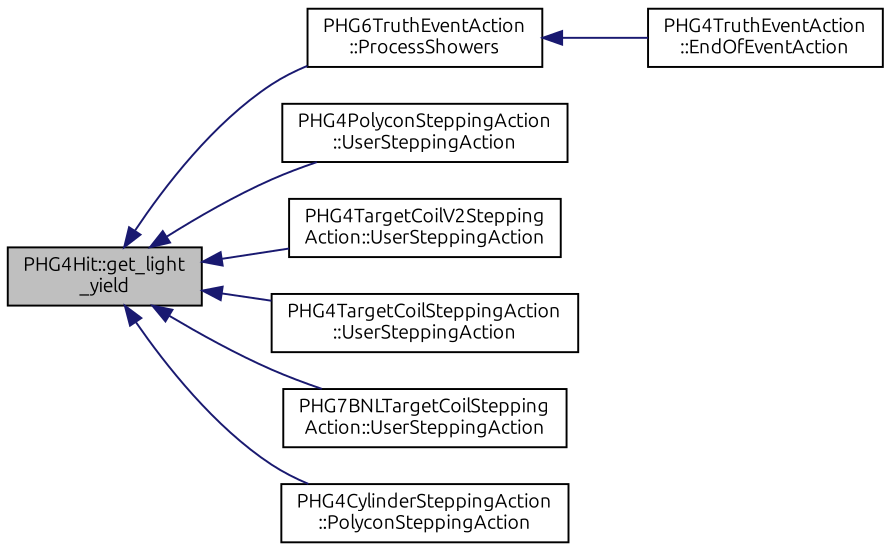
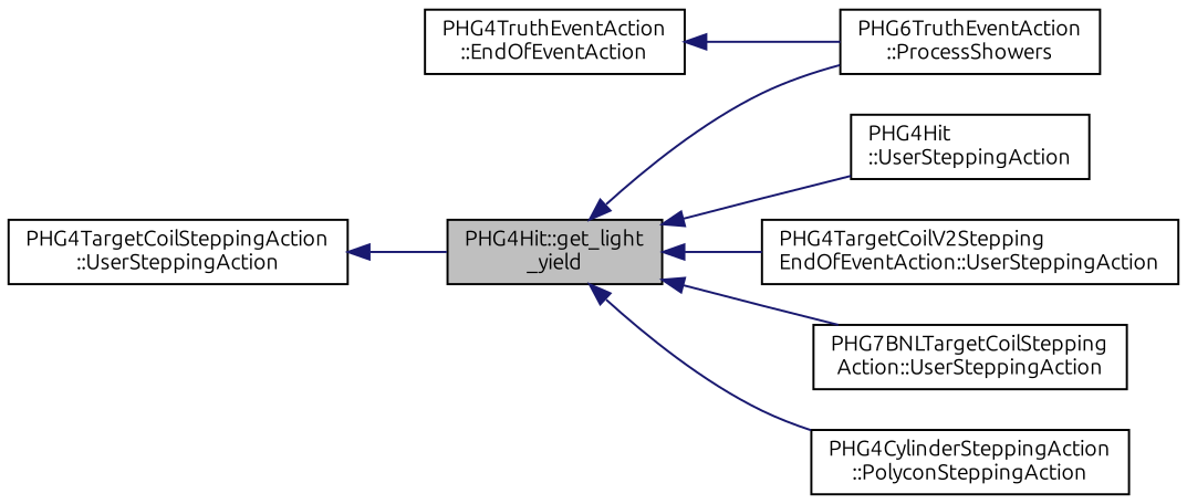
  digraph {
    fontname=Ubuntu
    rankdir=LR
    node [color=black fontname=Ubuntu fontsize=10 shape=record]
    edge [color=midnightblue dir=back fontname=Ubuntu fontsize=10 labelfontname=FreeSans labelfontsize=10 style=solid]
    n1 [fillcolor=grey75 fontcolor=black height=0.2 label="PHG4Hit::get_light\l_yield" style=filled width=0.4]
    n2 [height=0.2 label="PHG6TruthEventAction\l::ProcessShowers" width=0.4]
-   n3 [height=0.2 label="PHG4PolyconSteppingAction\l::UserSteppingAction" width=0.4]
-   n4 [height=0.2 label="PHG4TargetCoilV2Stepping\lAction::UserSteppingAction" width=0.4]
+   n3 [height=0.2 label="PHG4Hit\l::UserSteppingAction" width=0.4]
+   n4 [height=0.2 label="PHG4TargetCoilV2Stepping\lEndOfEventAction::UserSteppingAction" width=0.4]
    n5 [height=0.2 label="PHG4TargetCoilSteppingAction\l::UserSteppingAction" width=0.4]
    n6 [height=0.2 label="PHG7BNLTargetCoilStepping\lAction::UserSteppingAction" width=0.4]
    n7 [height=0.2 label="PHG4CylinderSteppingAction\l::PolyconSteppingAction" width=0.4]
    n8 [height=0.2 label="PHG4TruthEventAction\l::EndOfEventAction" width=0.4]
    n1 -> n2
    n1 -> n3
    n1 -> n4
-   n1 -> n5
+   n5 -> n1
    n1 -> n6
    n1 -> n7
-   n2 -> n8
+   n8 -> n2
  }
